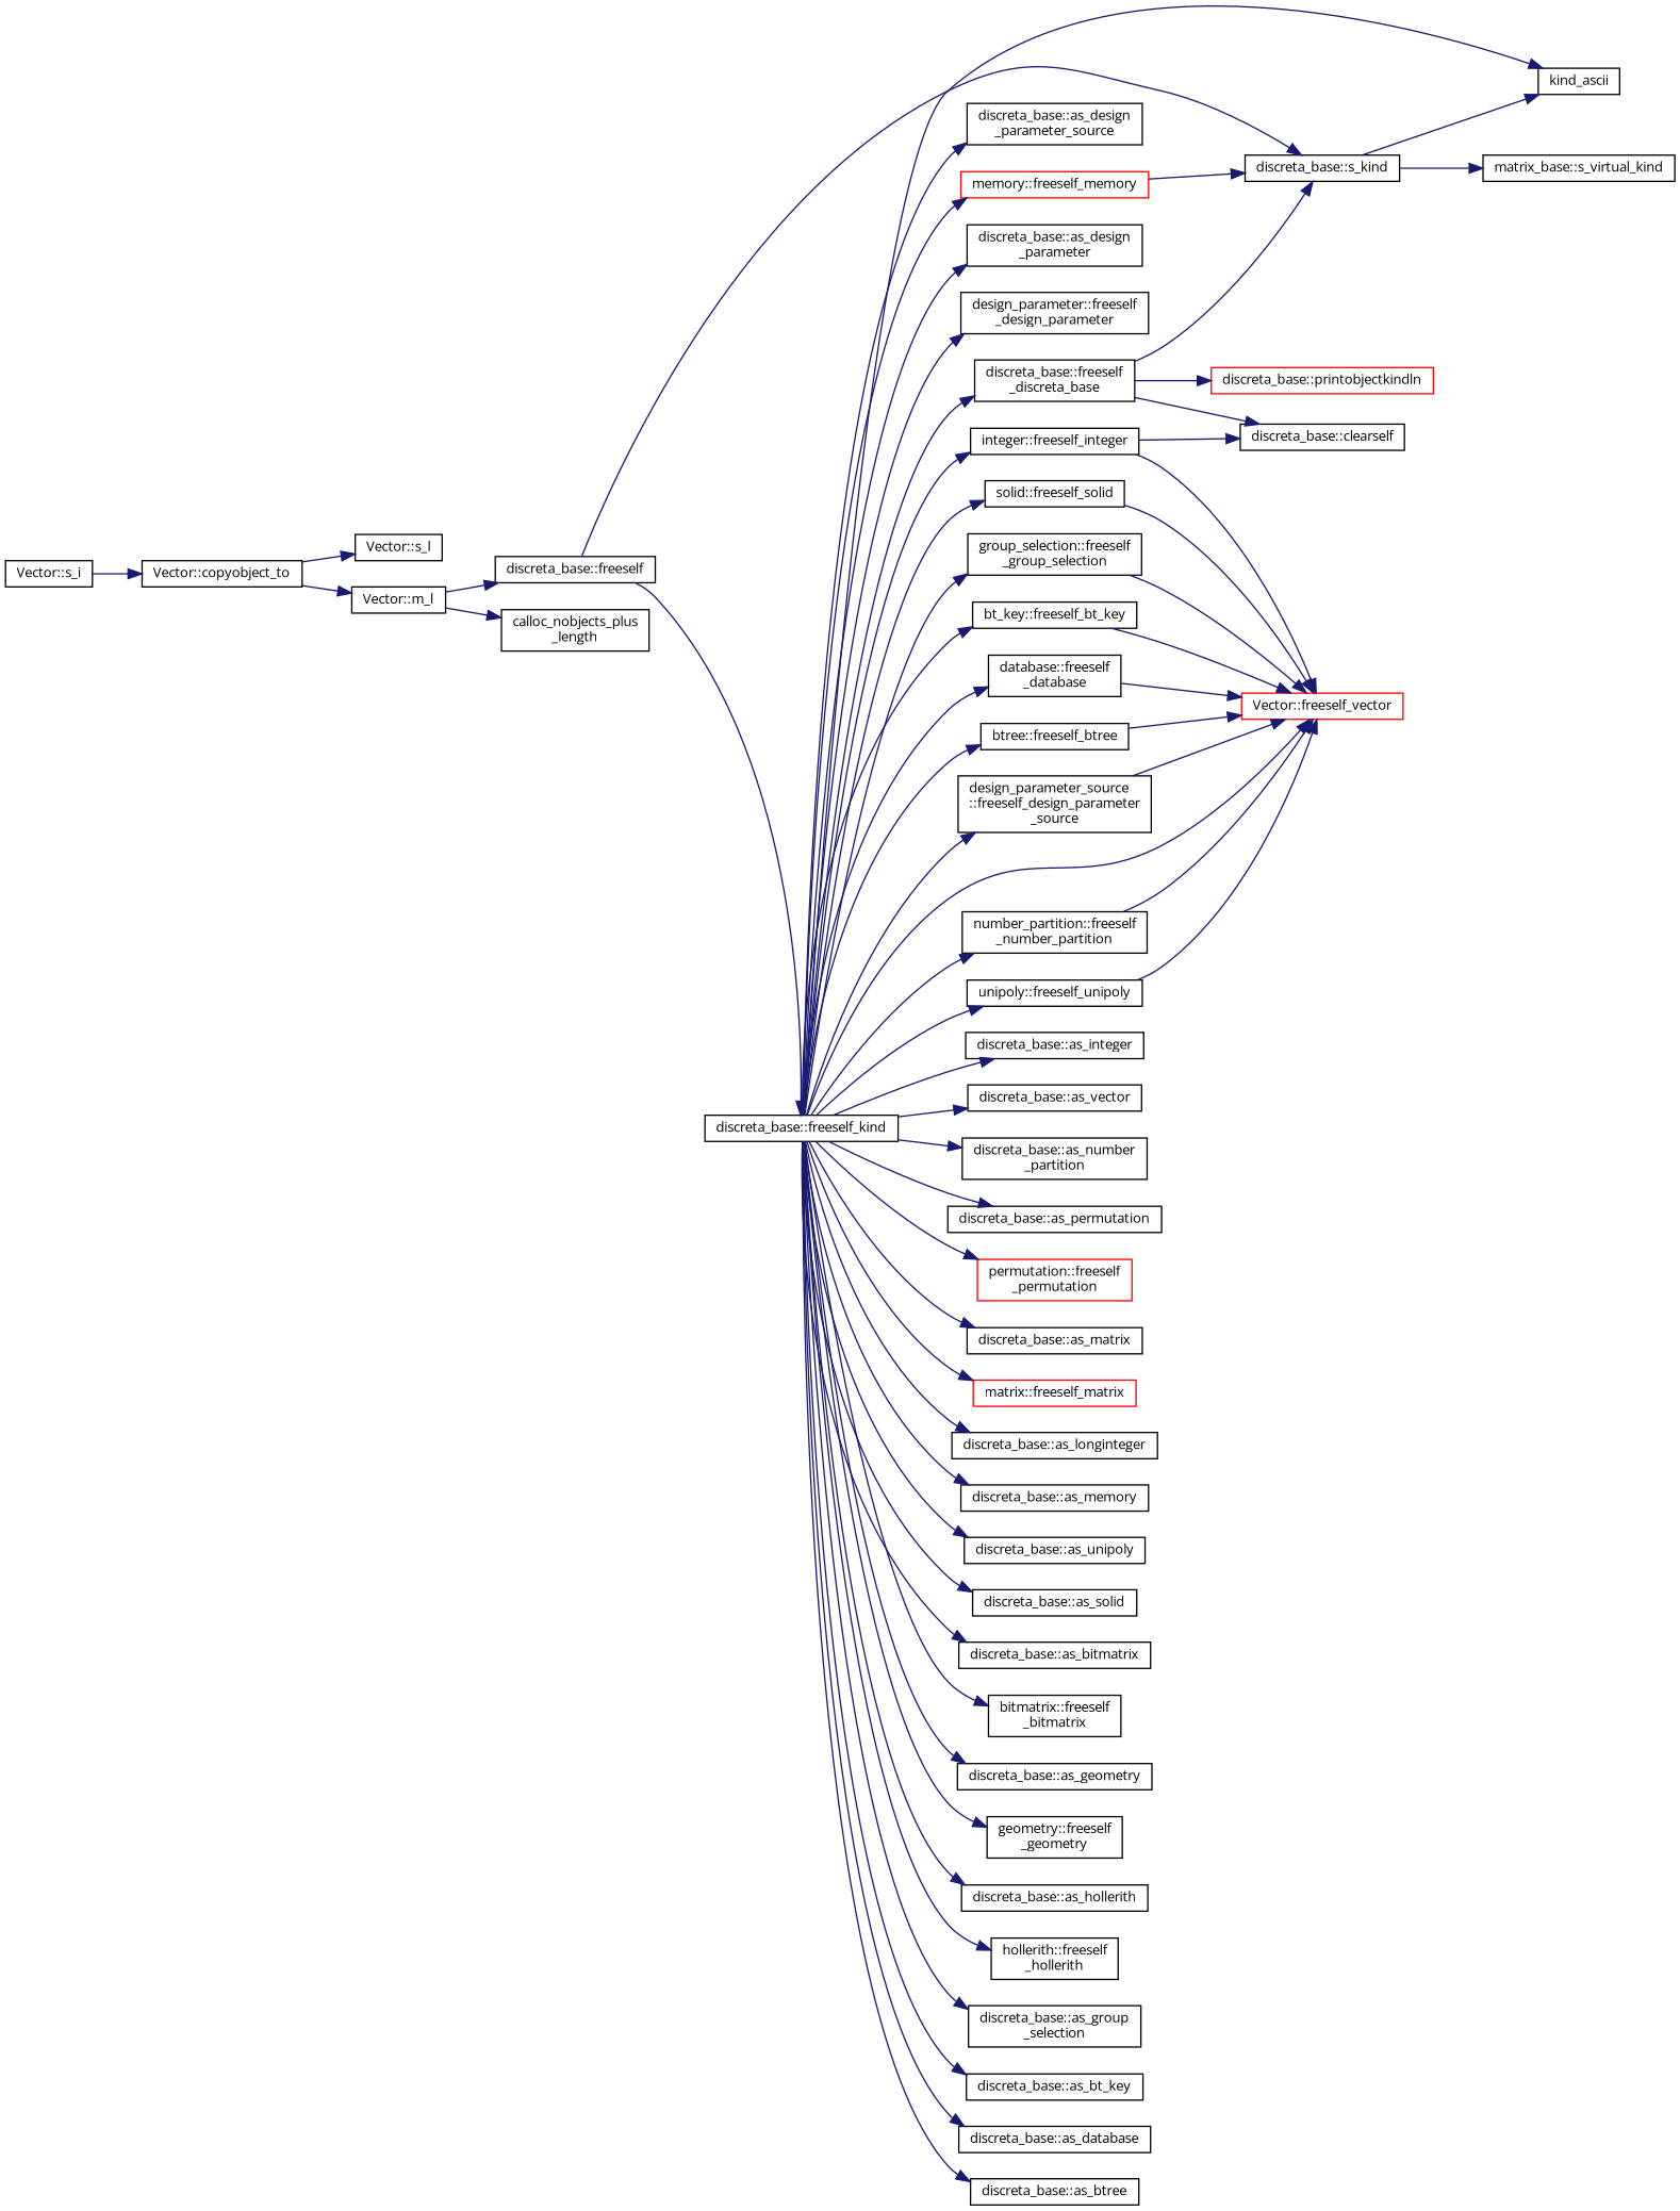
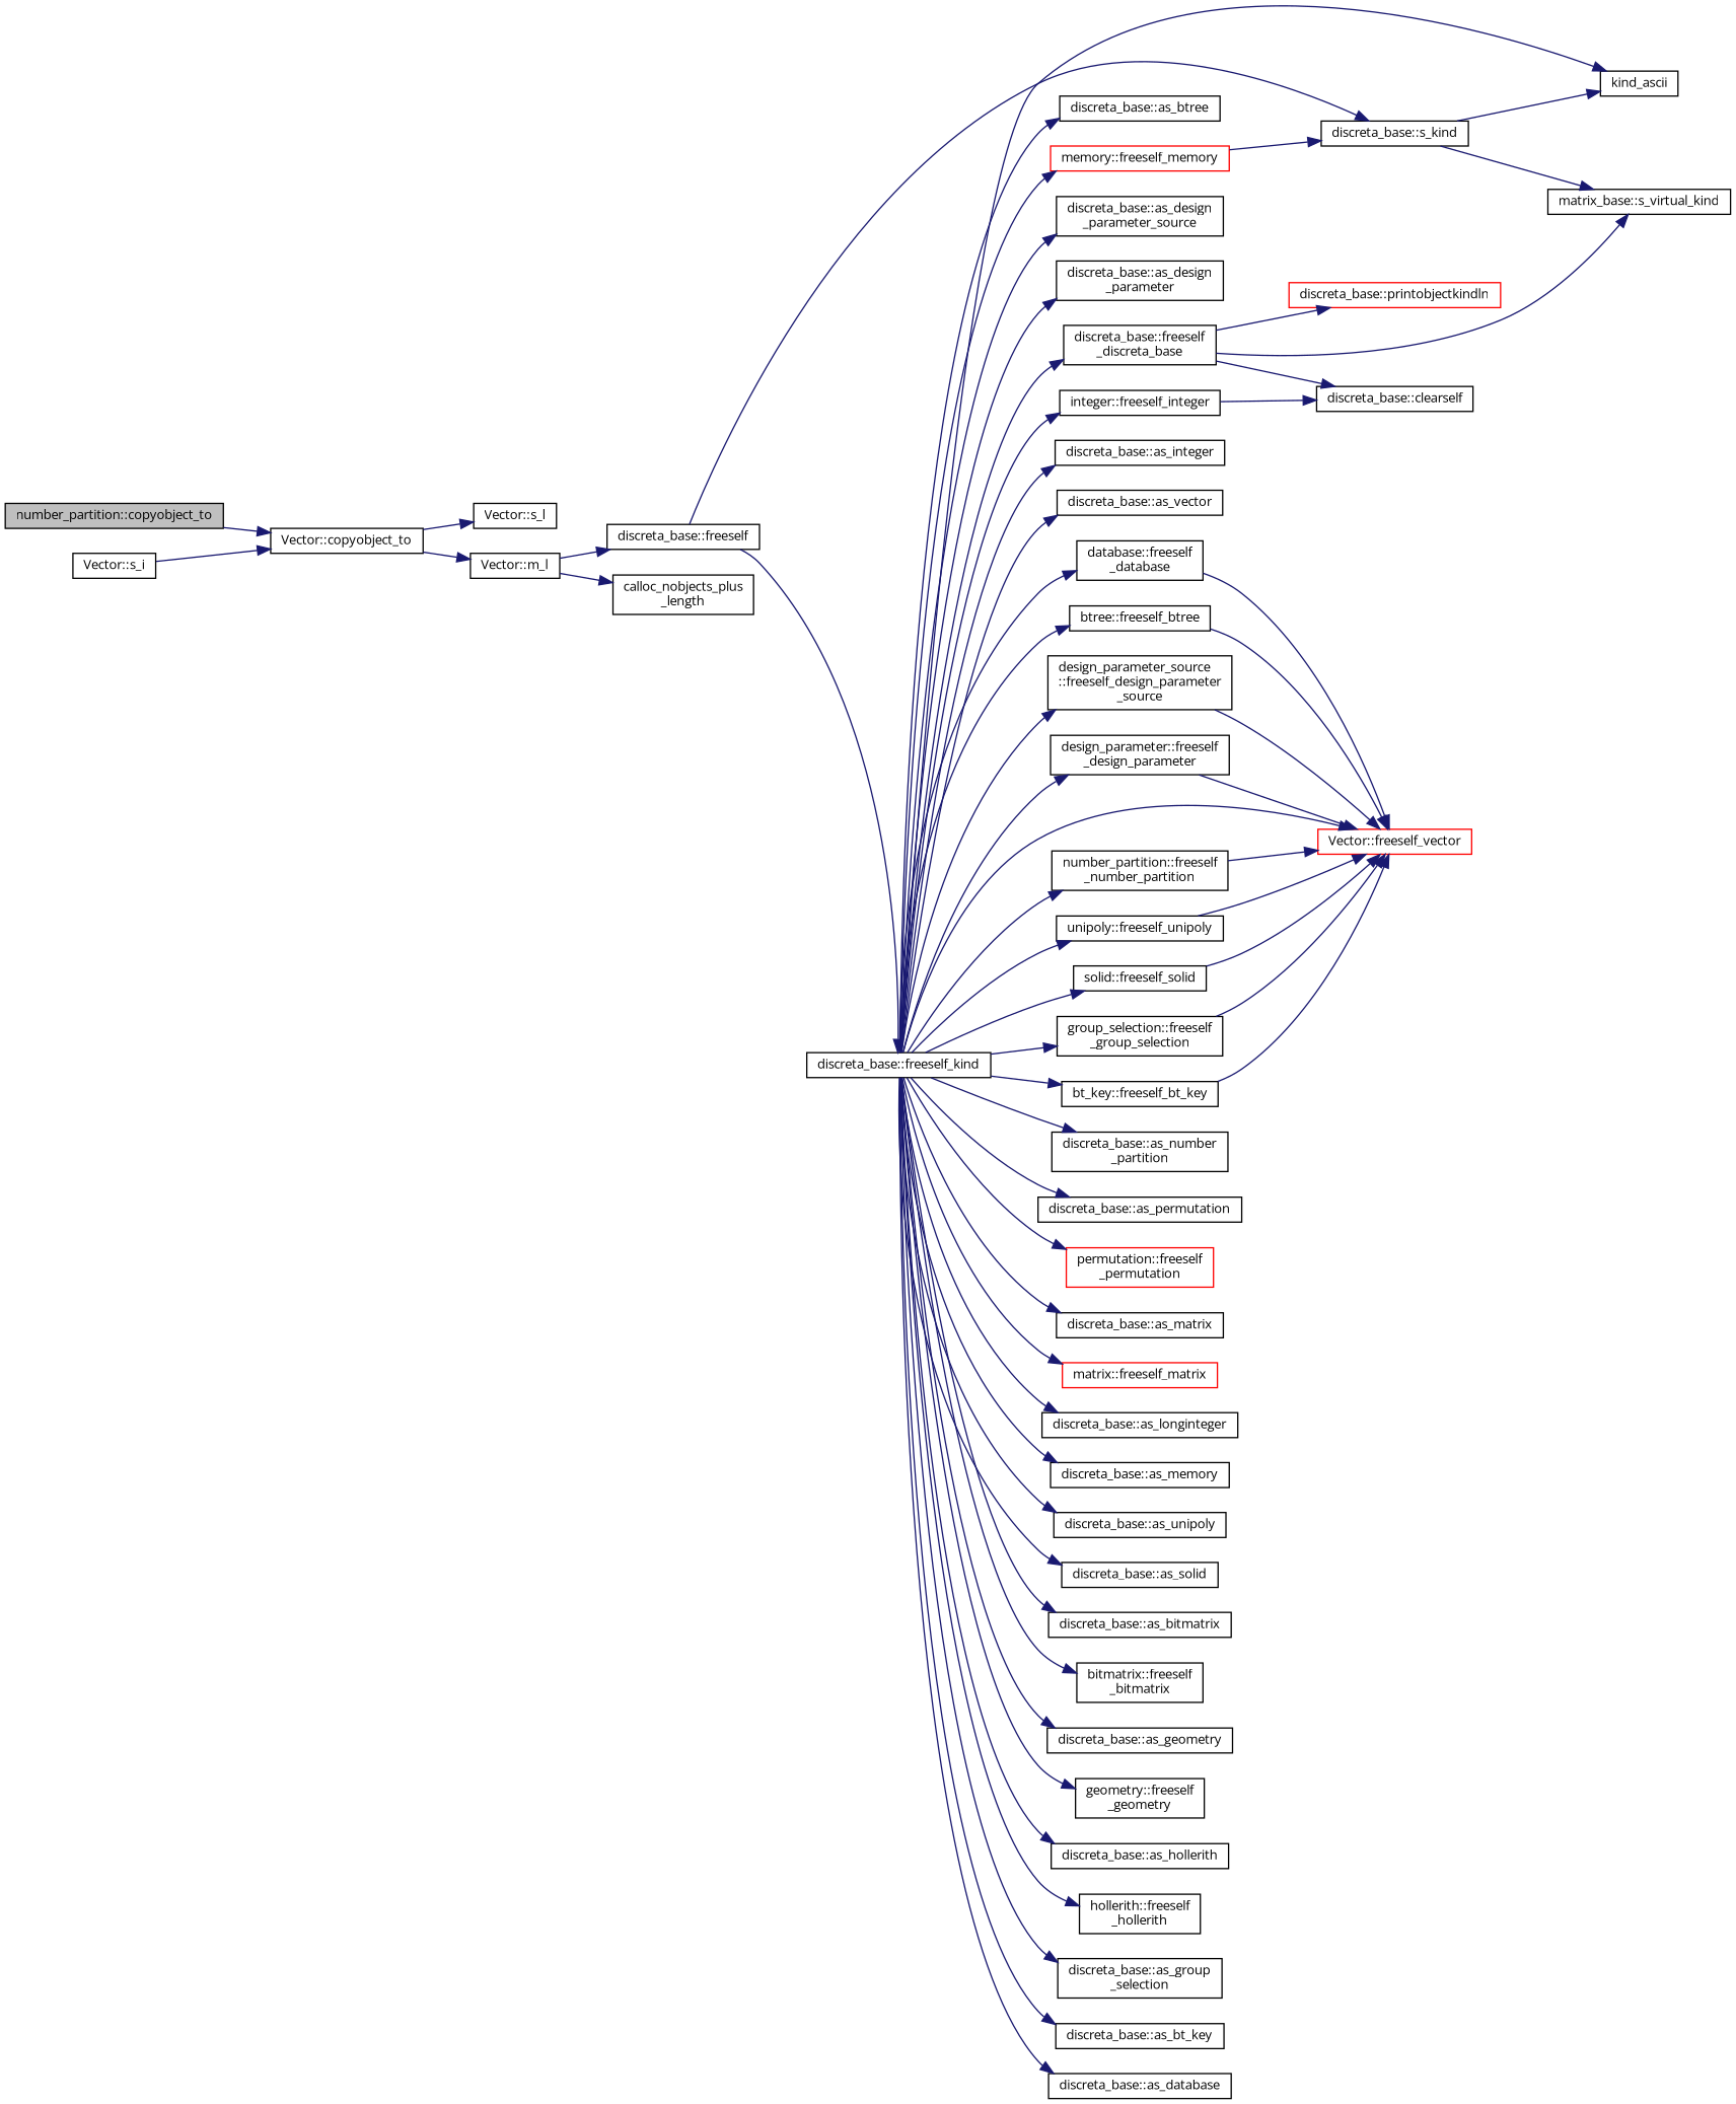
  digraph {
    fontname="Open Sans"
    rankdir=LR
    node [color=black fillcolor=white fontname="Open Sans" fontsize=10 shape=record style=filled]
    edge [color=midnightblue fontname="Open Sans" fontsize=10 labelfontname=Helvetica labelfontsize=10 style=solid]
+   n1 [fillcolor=grey75 fontcolor=black height=0.2 label="number_partition::copyobject_to" width=0.4]
    n2 [height=0.2 label="Vector::copyobject_to" width=0.4]
    n3 [height=0.2 label="Vector::s_l" width=0.4]
    n4 [height=0.2 label="Vector::m_l" width=0.4]
    n5 [height=0.2 label="discreta_base::freeself" width=0.4]
    n6 [height=0.2 label="calloc_nobjects_plus\l_length" width=0.4]
    n7 [height=0.2 label="Vector::s_i" width=0.4]
    n8 [height=0.2 label="discreta_base::freeself_kind" width=0.4]
    n9 [height=0.2 label="discreta_base::s_kind" width=0.4]
    n10 [height=0.2 label="discreta_base::freeself\l_discreta_base" width=0.4]
    n11 [height=0.2 label=kind_ascii width=0.4]
    n12 [height=0.2 label="discreta_base::as_integer" width=0.4]
    n13 [height=0.2 label="integer::freeself_integer" width=0.4]
    n14 [height=0.2 label="discreta_base::as_vector" width=0.4]
    n15 [color=red height=0.2 label="Vector::freeself_vector" width=0.4]
    n16 [height=0.2 label="discreta_base::as_number\l_partition" width=0.4]
    n17 [height=0.2 label="number_partition::freeself\l_number_partition" width=0.4]
    n18 [height=0.2 label="discreta_base::as_permutation" width=0.4]
    n19 [color=red height=0.2 label="permutation::freeself\l_permutation" width=0.4]
    n20 [height=0.2 label="discreta_base::as_matrix" width=0.4]
    n21 [color=red height=0.2 label="matrix::freeself_matrix" width=0.4]
    n22 [height=0.2 label="discreta_base::as_longinteger" width=0.4]
    n23 [height=0.2 label="discreta_base::as_memory" width=0.4]
    n24 [color=red height=0.2 label="memory::freeself_memory" width=0.4]
    n25 [height=0.2 label="discreta_base::as_unipoly" width=0.4]
    n26 [height=0.2 label="unipoly::freeself_unipoly" width=0.4]
    n27 [height=0.2 label="discreta_base::as_solid" width=0.4]
    n28 [height=0.2 label="solid::freeself_solid" width=0.4]
    n29 [height=0.2 label="discreta_base::as_bitmatrix" width=0.4]
    n30 [height=0.2 label="bitmatrix::freeself\l_bitmatrix" width=0.4]
    n31 [height=0.2 label="discreta_base::as_geometry" width=0.4]
    n32 [height=0.2 label="geometry::freeself\l_geometry" width=0.4]
    n33 [height=0.2 label="discreta_base::as_hollerith" width=0.4]
    n34 [height=0.2 label="hollerith::freeself\l_hollerith" width=0.4]
    n35 [height=0.2 label="discreta_base::as_group\l_selection" width=0.4]
    n36 [height=0.2 label="group_selection::freeself\l_group_selection" width=0.4]
    n37 [height=0.2 label="discreta_base::as_bt_key" width=0.4]
    n38 [height=0.2 label="bt_key::freeself_bt_key" width=0.4]
    n39 [height=0.2 label="discreta_base::as_database" width=0.4]
    n40 [height=0.2 label="database::freeself\l_database" width=0.4]
    n41 [height=0.2 label="discreta_base::as_btree" width=0.4]
    n42 [height=0.2 label="btree::freeself_btree" width=0.4]
    n43 [height=0.2 label="discreta_base::as_design\l_parameter_source" width=0.4]
    n44 [height=0.2 label="design_parameter_source\l::freeself_design_parameter\l_source" width=0.4]
    n45 [height=0.2 label="discreta_base::as_design\l_parameter" width=0.4]
    n46 [height=0.2 label="design_parameter::freeself\l_design_parameter" width=0.4]
    n47 [height=0.2 label="matrix_base::s_virtual_kind" width=0.4]
    n48 [color=red height=0.2 label="discreta_base::printobjectkindln" width=0.4]
    n49 [height=0.2 label="discreta_base::clearself" width=0.4]
+   n1 -> n2
    n2 -> n3
    n2 -> n4
    n4 -> n5
    n4 -> n6
    n5 -> n8
    n5 -> n9
    n7 -> n2
    n8 -> n10
    n8 -> n11
    n8 -> n12
    n8 -> n13
    n8 -> n14
    n8 -> n15
    n8 -> n16
    n8 -> n17
    n8 -> n18
    n8 -> n19
    n8 -> n20
    n8 -> n21
    n8 -> n22
    n8 -> n23
    n8 -> n24
    n8 -> n25
    n8 -> n26
    n8 -> n27
    n8 -> n28
    n8 -> n29
    n8 -> n30
    n8 -> n31
    n8 -> n32
    n8 -> n33
    n8 -> n34
    n8 -> n35
    n8 -> n36
    n8 -> n37
    n8 -> n38
    n8 -> n39
    n8 -> n40
    n8 -> n41
    n8 -> n42
    n8 -> n43
    n8 -> n44
    n8 -> n45
    n8 -> n46
    n9 -> n11
    n9 -> n47
-   n10 -> n9
+   n10 -> n47
    n10 -> n48
    n10 -> n49
    n13 -> n49
    n17 -> n15
    n24 -> n9
    n26 -> n15
    n28 -> n15
    n36 -> n15
    n38 -> n15
    n40 -> n15
    n42 -> n15
    n44 -> n15
-   n13 -> n15
+   n46 -> n15
  }
